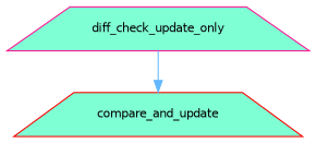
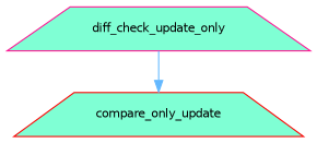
  digraph {
    rankdir=TB
    node [fillcolor=aquamarine fontname=Helvetica fontsize=10 shape=trapezium style=filled]
    n1 [color=deeppink fontcolor=black height=0.2 label=diff_check_update_only width=0.4]
-   n2 [color=red height=0.2 label=compare_and_update width=0.4]
+   n2 [color=red height=0.2 label=compare_only_update width=0.4]
    n1 -> n2 [color=steelblue1 fontname=Helvetica fontsize=10 labelfontname=Helvetica labelfontsize=10 style=solid]
  }
